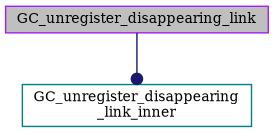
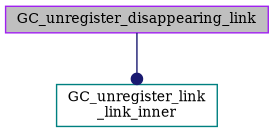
  digraph {
    rankdir=TB
    fontname="DejaVu Serif"
    node [fontname="DejaVu Serif" fontsize=10 shape=record style=filled]
    n1 [color=purple fillcolor=grey75 fontcolor=black height=0.2 label=GC_unregister_disappearing_link width=0.4]
-   n2 [color=teal fillcolor=white height=0.2 label="GC_unregister_disappearing\l_link_inner" width=0.4]
+   n2 [color=teal fillcolor=white height=0.2 label="GC_unregister_link\l_link_inner" width=0.4]
    n1 -> n2 [color=midnightblue fontname="DejaVu Serif" fontsize=10 labelfontname=Helvetica labelfontsize=10 style=solid arrowhead=dot]
  }
